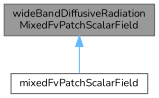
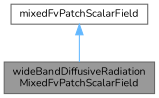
  digraph {
    fontname=Nunito
    node [color=gray40 fontname=Nunito fontsize=10 shape=box style=filled]
    n1 [fillcolor=grey60 fontcolor=black height=0.2 label="wideBandDiffusiveRadiation\lMixedFvPatchScalarField" width=0.4]
    n2 [fillcolor=white height=0.2 label=mixedFvPatchScalarField width=0.4]
-   n1 -> n2 [color=steelblue1 dir=back fontname=Nunito fontsize=10 labelfontname=Helvetica labelfontsize=10 style=solid]
+   n2 -> n1 [color=steelblue1 dir=back fontname=Nunito fontsize=10 labelfontname=Helvetica labelfontsize=10 style=solid]
  }
